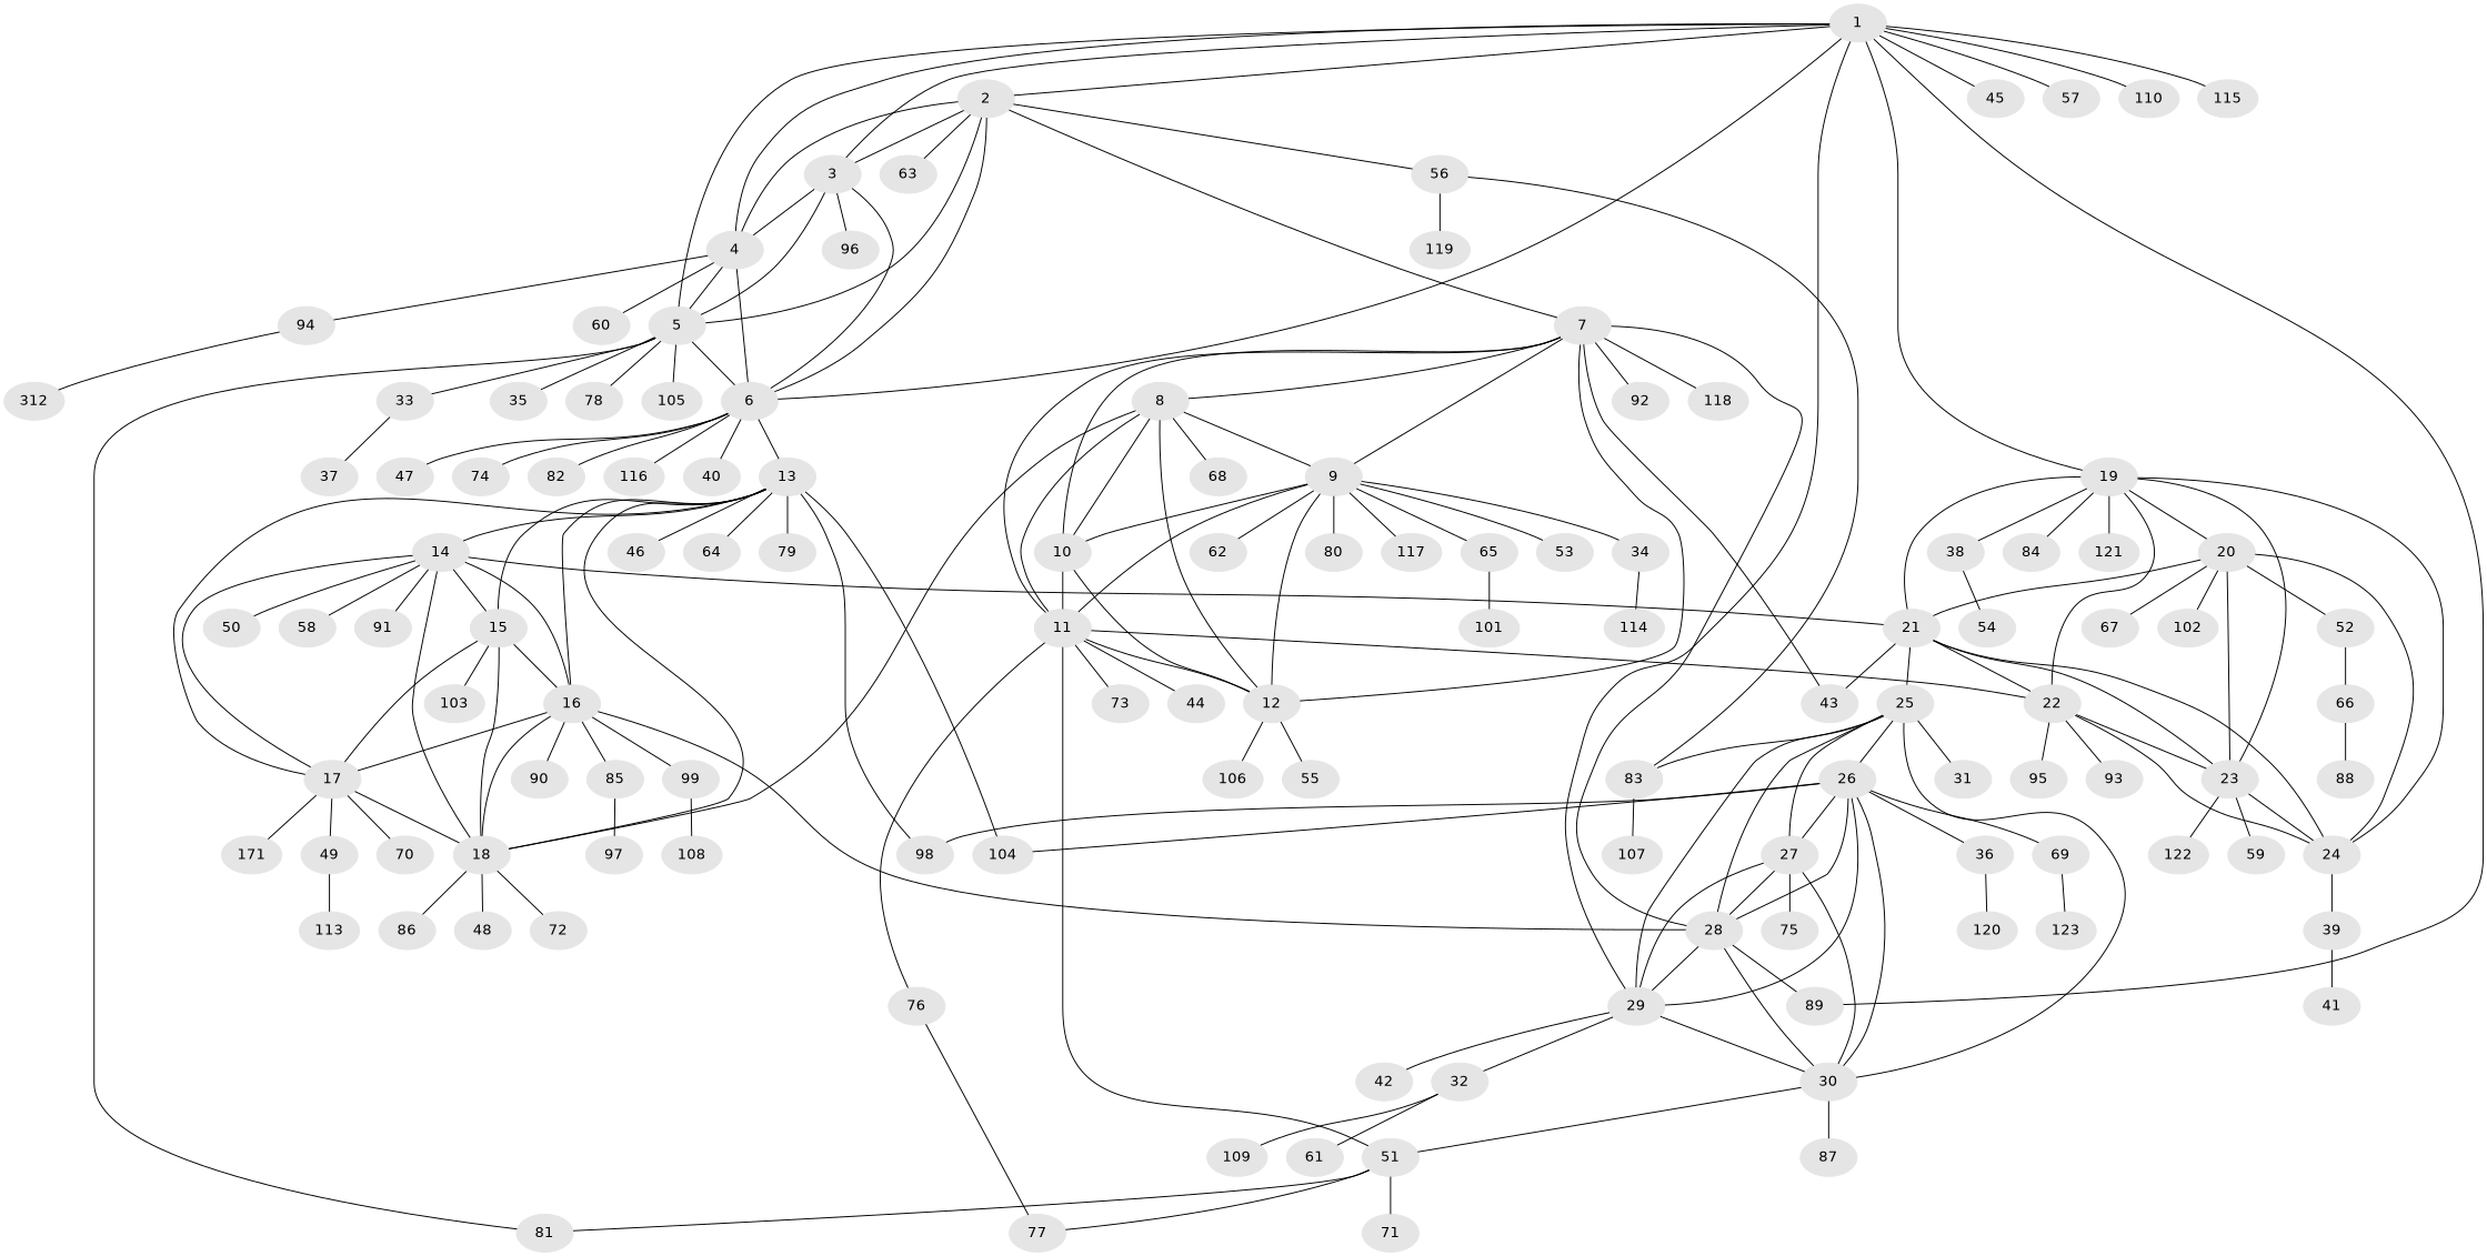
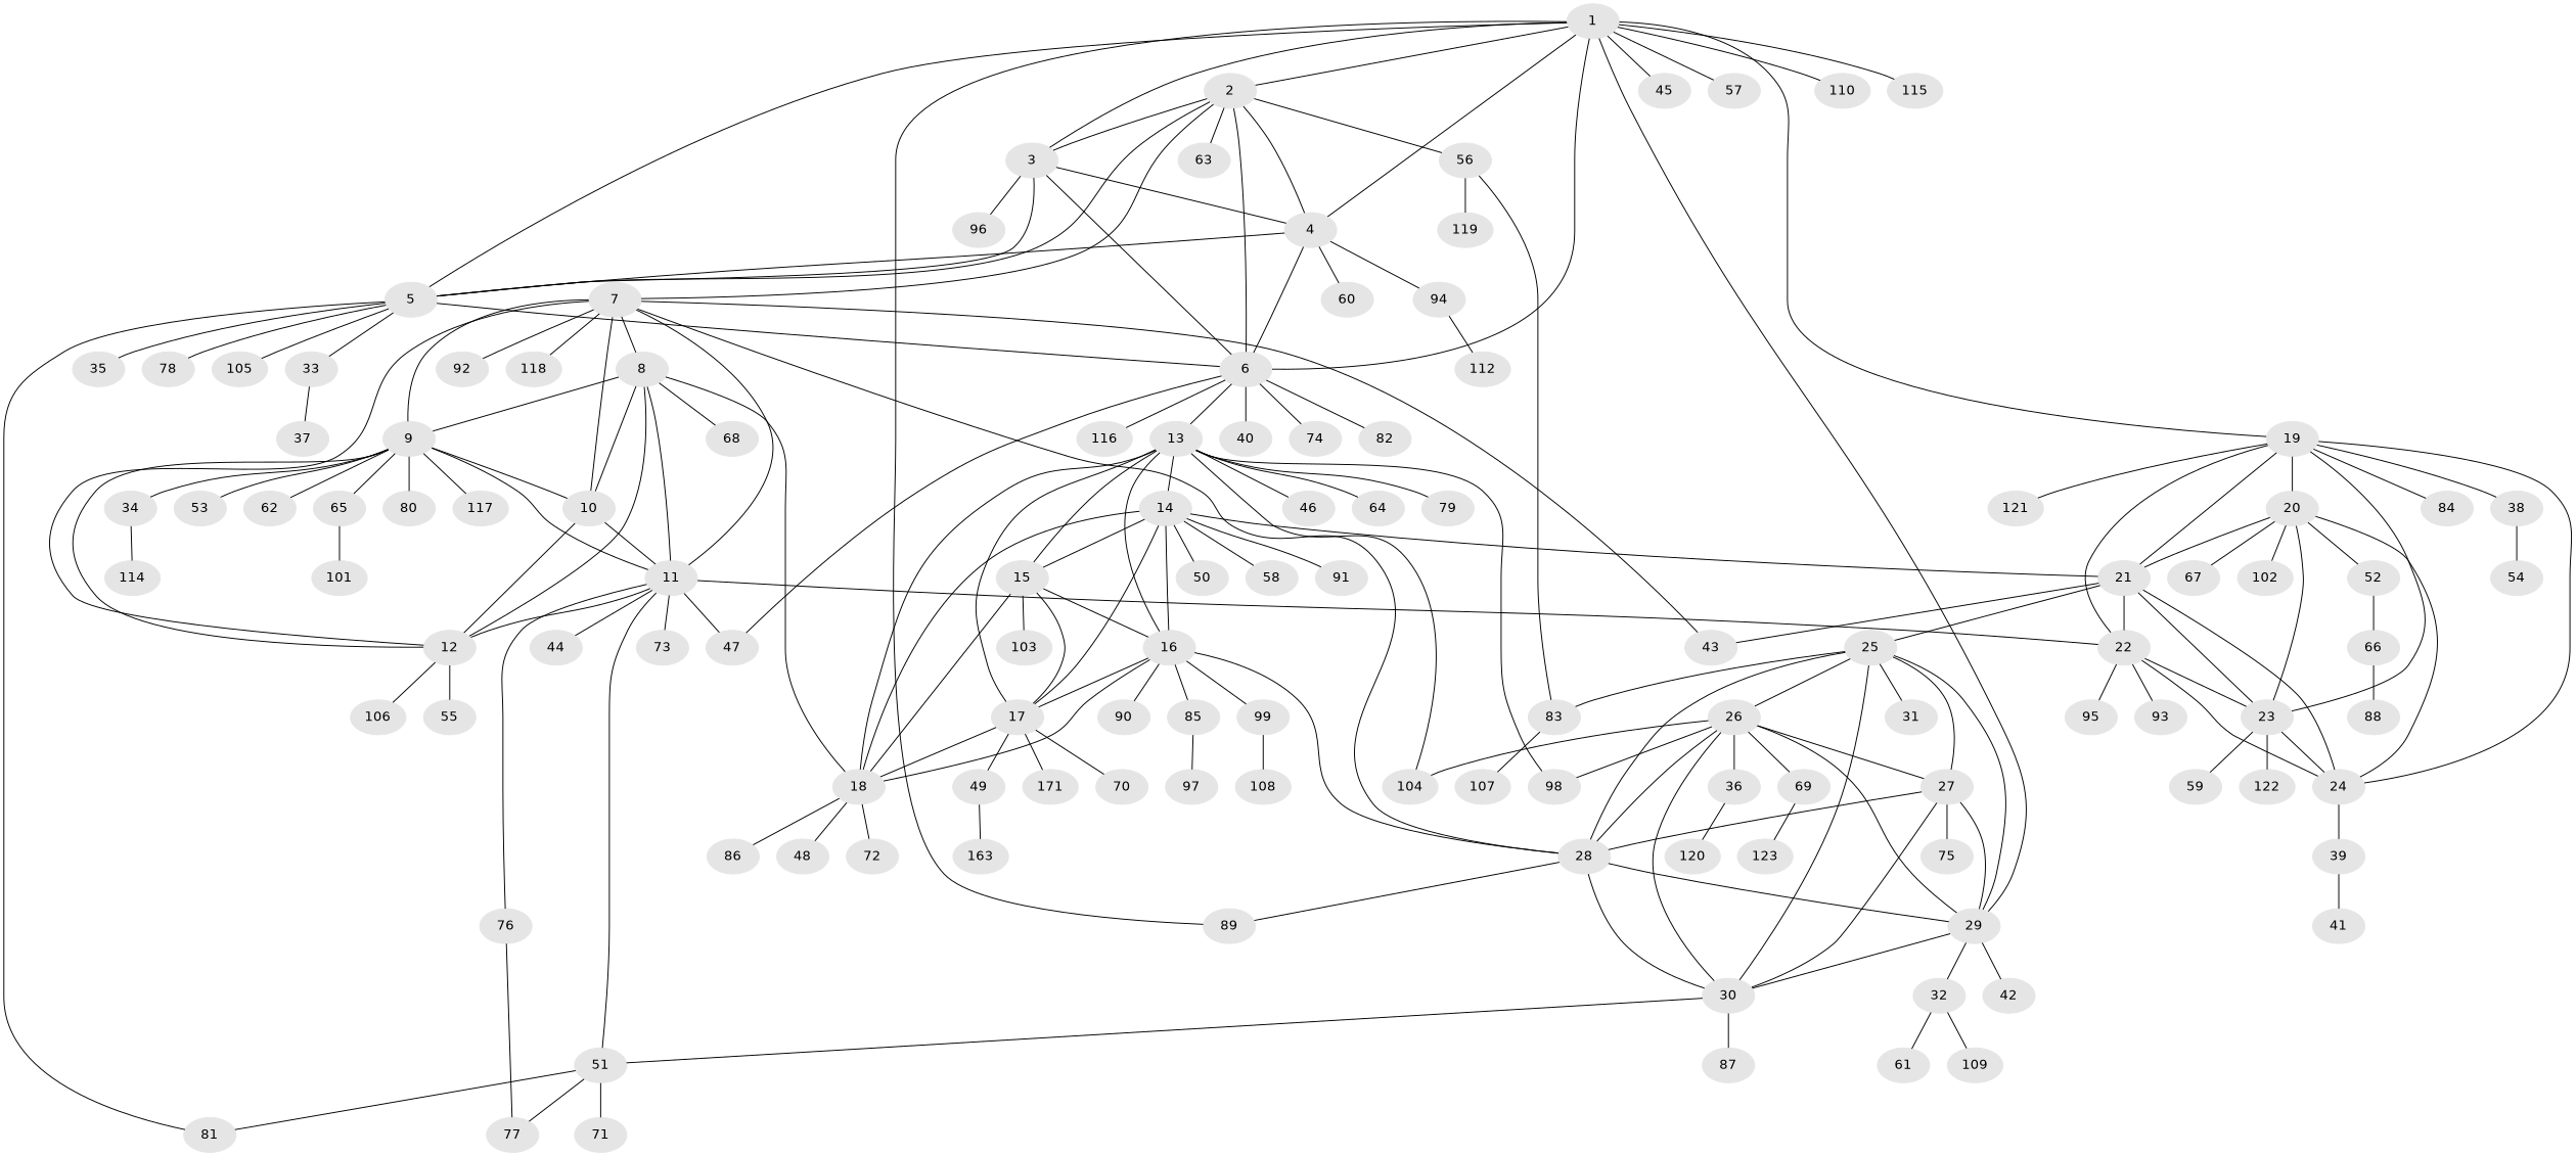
  graph {
    fontname="DejaVu Sans"
    node [color=gray90 fontname="DejaVu Sans" style=filled]
    edge [fontname="DejaVu Sans"]
    1
    2
    3
    4
    5
    6
    19
    29
    45
    57
    89
    110
    115
    7
    56
    63
    96
    60
    94
    33
    35
    78
    81
    105
    13
    40
    47
    74
    82
    116
    22
    21
    20
    23
    24
    38
    84
    121
    30
    32
    42
    8
    9
    10
    11
    12
    28
    43
    92
    118
    83
    119
-   112 [label=312]
+   112
    37
    18
    14
    15
    16
    17
    46
    64
    79
    98
    104
    68
    34
    53
    62
    65
    80
    117
    44
    51
    73
    76
    55
    106
    48
    72
    86
    114
    101
    93
    95
    71
    77
    50
    58
    91
    103
    85
    90
    99
    49
    70
    n96 [label=171]
    25
    97
    108
-   113
+   113 [label=163]
    52
    67
    102
    59
    122
    39
    54
    66
    26
    27
    31
    41
    36
    69
    75
    87
    107
    120
    123
    61
    109
    88
    1 -- 2
    1 -- 3
    1 -- 4
    1 -- 5
    1 -- 6
    1 -- 19
    1 -- 29
    1 -- 45
    1 -- 57
    1 -- 89
    1 -- 110
    1 -- 115
    2 -- 3
    2 -- 4
    2 -- 5
    2 -- 6
    2 -- 7
    2 -- 56
    2 -- 63
    3 -- 4
    3 -- 5
    3 -- 6
    3 -- 96
    4 -- 5
    4 -- 6
    4 -- 60
    4 -- 94
    5 -- 6
    5 -- 33
    5 -- 35
    5 -- 78
    5 -- 81
    5 -- 105
    6 -- 13
    6 -- 40
    6 -- 47
    6 -- 74
    6 -- 82
    6 -- 116
    19 -- 22
    19 -- 21
    19 -- 20
    19 -- 23
    19 -- 24
    19 -- 38
    19 -- 84
    19 -- 121
    29 -- 30
    29 -- 32
    29 -- 42
    7 -- 8
    7 -- 9
    7 -- 10
    7 -- 11
    7 -- 12
    7 -- 28
    7 -- 43
    7 -- 92
    7 -- 118
    56 -- 83
    56 -- 119
    94 -- 112
    33 -- 37
    13 -- 18
    13 -- 14
    13 -- 15
    13 -- 16
    13 -- 17
    13 -- 46
    13 -- 64
    13 -- 79
    13 -- 98
    13 -- 104
    22 -- 23
    22 -- 24
    22 -- 93
    22 -- 95
    21 -- 22
    21 -- 23
    21 -- 24
    21 -- 43
    21 -- 25
    20 -- 21
    20 -- 23
    20 -- 24
    20 -- 52
    20 -- 67
    20 -- 102
    23 -- 24
    23 -- 59
    23 -- 122
    24 -- 39
    38 -- 54
    30 -- 51
    30 -- 87
    32 -- 61
    32 -- 109
    8 -- 9
    8 -- 10
    8 -- 11
    8 -- 12
    8 -- 18
    8 -- 68
    9 -- 10
    9 -- 11
    9 -- 12
    9 -- 34
    9 -- 53
    9 -- 62
    9 -- 65
    9 -- 80
    9 -- 117
    10 -- 11
    10 -- 12
+   11 -- 47
    11 -- 22
    11 -- 12
    11 -- 44
    11 -- 51
    11 -- 73
    11 -- 76
    12 -- 55
    12 -- 106
    28 -- 29
    28 -- 89
    28 -- 30
    83 -- 107
    18 -- 48
    18 -- 72
    18 -- 86
    14 -- 21
    14 -- 18
    14 -- 15
    14 -- 16
    14 -- 17
    14 -- 50
    14 -- 58
    14 -- 91
    15 -- 18
    15 -- 16
    15 -- 17
    15 -- 103
    16 -- 28
    16 -- 18
    16 -- 17
    16 -- 85
    16 -- 90
    16 -- 99
    17 -- 18
    17 -- 49
    17 -- 70
    17 -- n96
    34 -- 114
    65 -- 101
    51 -- 81
    51 -- 71
    51 -- 77
    76 -- 77
    85 -- 97
    99 -- 108
    49 -- 113
    25 -- 29
    25 -- 30
    25 -- 28
    25 -- 83
    25 -- 26
    25 -- 27
    25 -- 31
    52 -- 66
    39 -- 41
    66 -- 88
    26 -- 29
    26 -- 30
    26 -- 28
    26 -- 98
    26 -- 104
    26 -- 27
    26 -- 36
    26 -- 69
    27 -- 29
    27 -- 30
    27 -- 28
    27 -- 75
    36 -- 120
    69 -- 123
  }
